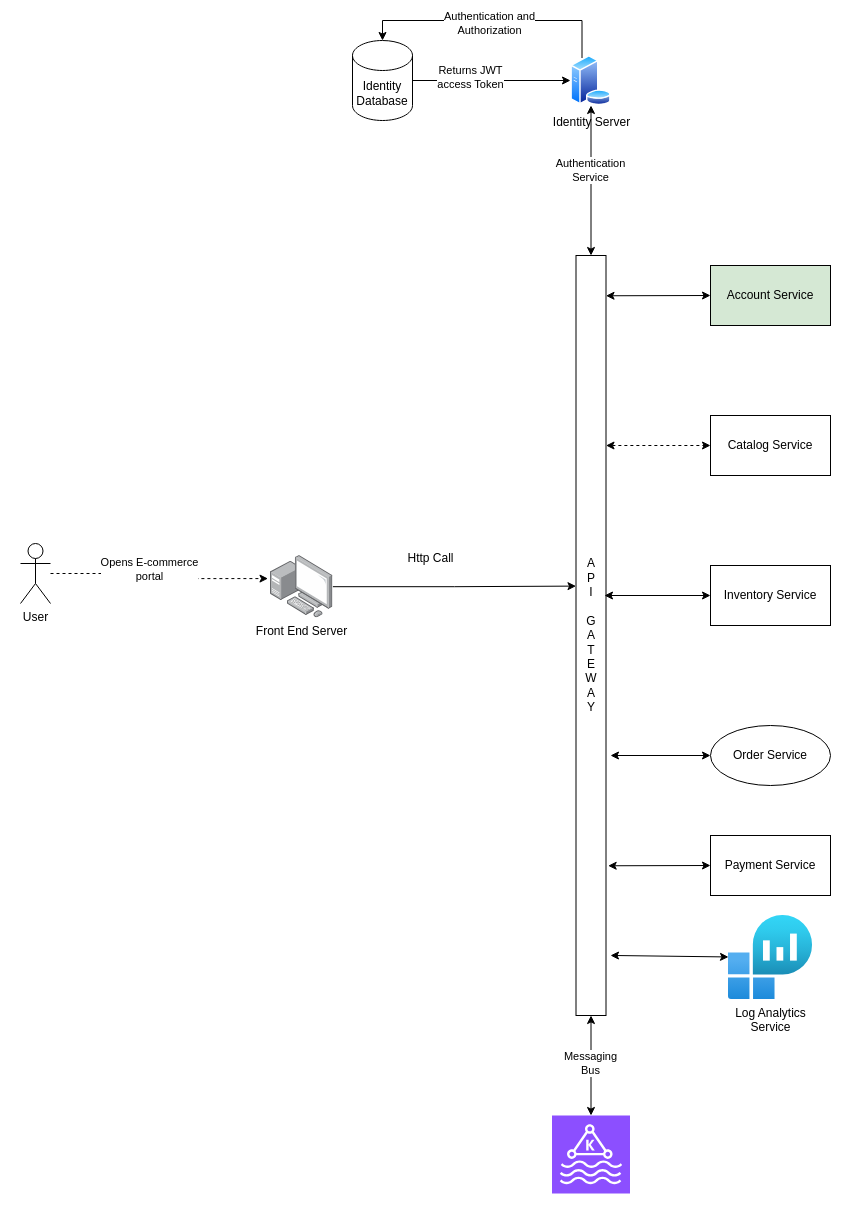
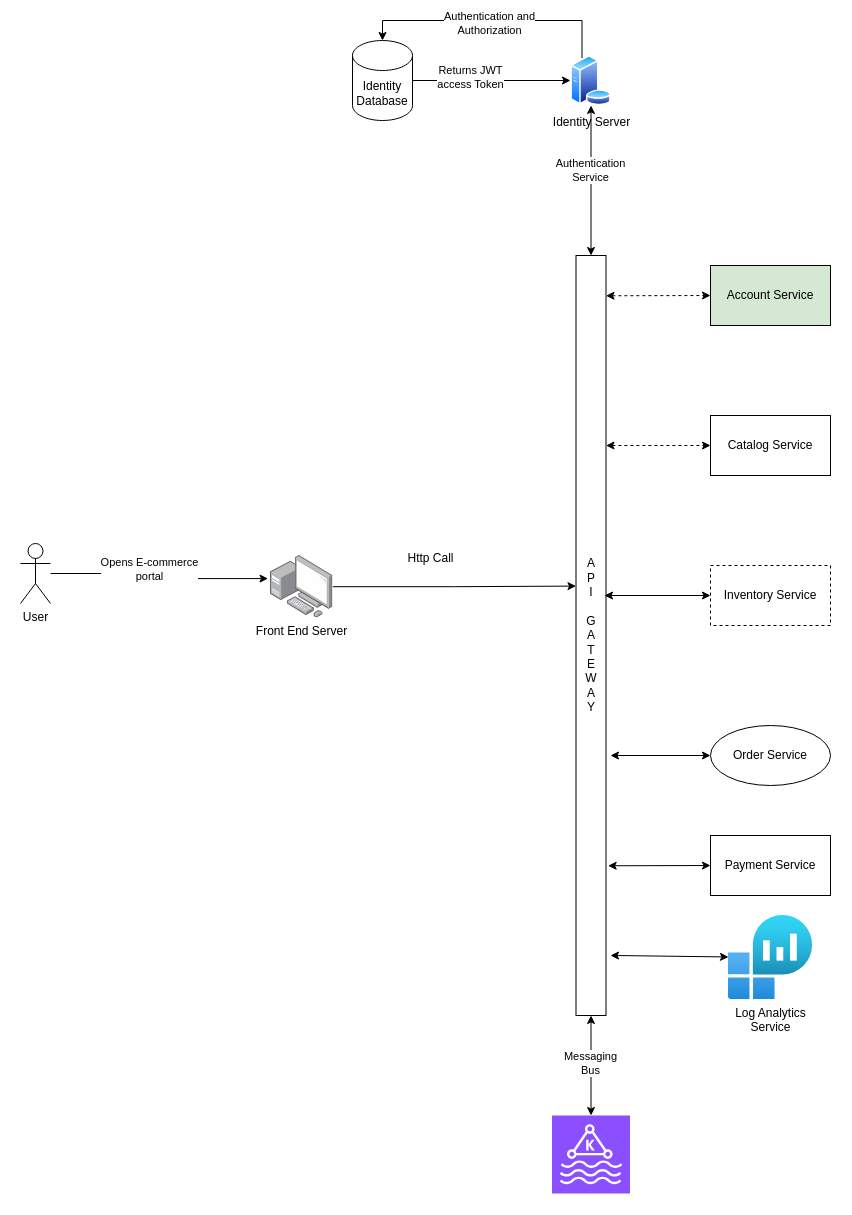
  <mxCell id="0" />
  <mxCell id="1" parent="0" />
  <mxCell id="2" value="A&lt;br&gt;P&lt;br&gt;I&lt;br&gt;&lt;br&gt;G&lt;br&gt;A&lt;br&gt;T&lt;br&gt;E&lt;br&gt;W&lt;br&gt;A&lt;br&gt;Y" style="rounded=0;whiteSpace=wrap;html=1;" vertex="1" parent="1"><mxGeometry x="575.5" y="255" width="30" height="760" as="geometry" /></mxCell>
  <mxCell id="3" value="Front End Server" style="image;points=[];aspect=fixed;html=1;align=center;shadow=0;dashed=0;image=img/lib/allied_telesis/computer_and_terminals/Personal_Computer_with_Server.svg;" vertex="1" parent="1"><mxGeometry x="270" y="555" width="62.4" height="62.4" as="geometry" /></mxCell>
  <mxCell id="4" value="Identity Server" style="image;aspect=fixed;perimeter=ellipsePerimeter;html=1;align=center;shadow=0;dashed=0;spacingTop=3;image=img/lib/active_directory/database_server.svg;" vertex="1" parent="1"><mxGeometry x="570" y="55" width="41" height="50" as="geometry" /></mxCell>
  <mxCell id="5" style="edgeStyle=orthogonalEdgeStyle;rounded=0;orthogonalLoop=1;jettySize=auto;html=1;entryX=0;entryY=0.5;entryDx=0;entryDy=0;" edge="1" parent="1" source="7" target="4"><mxGeometry relative="1" as="geometry" /></mxCell>
  <mxCell id="6" value="Returns JWT&lt;br&gt;access Token" style="edgeLabel;html=1;align=center;verticalAlign=middle;resizable=0;points=[];" vertex="1" connectable="0" parent="5"><mxGeometry x="-0.263" y="4" relative="1" as="geometry"><mxPoint x="-1" as="offset" /></mxGeometry></mxCell>
  <mxCell id="7" value="Identity&lt;br&gt;Database" style="shape=cylinder3;whiteSpace=wrap;html=1;boundedLbl=1;backgroundOutline=1;size=15;" vertex="1" parent="1"><mxGeometry x="352" y="40" width="60" height="80" as="geometry" /></mxCell>
  <mxCell id="8" style="edgeStyle=orthogonalEdgeStyle;rounded=0;orthogonalLoop=1;jettySize=auto;html=1;entryX=0;entryY=0.435;entryDx=0;entryDy=0;entryPerimeter=0;" edge="1" parent="1" source="3" target="2"><mxGeometry relative="1" as="geometry" /></mxCell>
  <mxCell id="9" value="Http Call" style="text;html=1;align=center;verticalAlign=middle;resizable=0;points=[];autosize=1;strokeColor=none;fillColor=none;" vertex="1" parent="1"><mxGeometry x="395" y="543" width="70" height="30" as="geometry" /></mxCell>
  <mxCell id="10" value="User" style="shape=umlActor;verticalLabelPosition=bottom;verticalAlign=top;html=1;outlineConnect=0;" vertex="1" parent="1"><mxGeometry x="20" y="543" width="30" height="60" as="geometry" /></mxCell>
- <mxCell id="11" style="edgeStyle=orthogonalEdgeStyle;rounded=0;orthogonalLoop=1;jettySize=auto;html=1;entryX=-0.04;entryY=0.37;entryDx=0;entryDy=0;entryPerimeter=0;dashed=1;" edge="1" parent="1" source="10" target="3"><mxGeometry relative="1" as="geometry" /></mxCell>
+ <mxCell id="11" style="edgeStyle=orthogonalEdgeStyle;rounded=0;orthogonalLoop=1;jettySize=auto;html=1;entryX=-0.04;entryY=0.37;entryDx=0;entryDy=0;entryPerimeter=0;" edge="1" parent="1" source="10" target="3"><mxGeometry relative="1" as="geometry" /></mxCell>
  <mxCell id="12" value="Opens E-commerce&lt;br&gt;portal" style="edgeLabel;html=1;align=center;verticalAlign=middle;resizable=0;points=[];" vertex="1" connectable="0" parent="11"><mxGeometry x="-0.125" y="5" relative="1" as="geometry"><mxPoint x="1" as="offset" /></mxGeometry></mxCell>
  <mxCell id="13" style="edgeStyle=orthogonalEdgeStyle;rounded=0;orthogonalLoop=1;jettySize=auto;html=1;entryX=0.5;entryY=0;entryDx=0;entryDy=0;entryPerimeter=0;exitX=0.25;exitY=0;exitDx=0;exitDy=0;" edge="1" parent="1" source="4" target="7"><mxGeometry relative="1" as="geometry"><Array as="points"><mxPoint x="582" y="20" /><mxPoint x="382" y="20" /></Array></mxGeometry></mxCell>
  <mxCell id="14" value="Authentication and&lt;br&gt;Authorization" style="edgeLabel;html=1;align=center;verticalAlign=middle;resizable=0;points=[];" vertex="1" connectable="0" parent="13"><mxGeometry x="0.021" y="2" relative="1" as="geometry"><mxPoint as="offset" /></mxGeometry></mxCell>
  <mxCell id="15" value="" style="endArrow=classic;startArrow=classic;html=1;rounded=0;exitX=0.5;exitY=0;exitDx=0;exitDy=0;" edge="1" parent="1" source="2" target="4"><mxGeometry width="50" height="50" relative="1" as="geometry"><mxPoint x="580" y="225" as="sourcePoint" /><mxPoint x="630" y="175" as="targetPoint" /></mxGeometry></mxCell>
  <mxCell id="16" value="Authentication&lt;br&gt;Service" style="edgeLabel;html=1;align=center;verticalAlign=middle;resizable=0;points=[];" vertex="1" connectable="0" parent="15"><mxGeometry x="0.151" y="1" relative="1" as="geometry"><mxPoint as="offset" /></mxGeometry></mxCell>
  <mxCell id="17" value="Account Service" style="rounded=0;whiteSpace=wrap;html=1;fillColor=#d5e8d4;" vertex="1" parent="1"><mxGeometry x="710" y="265" width="120" height="60" as="geometry" /></mxCell>
  <mxCell id="18" value="Catalog Service" style="rounded=0;whiteSpace=wrap;html=1;" vertex="1" parent="1"><mxGeometry x="710" y="415" width="120" height="60" as="geometry" /></mxCell>
- <mxCell id="19" value="Inventory Service" style="rounded=0;whiteSpace=wrap;html=1;" vertex="1" parent="1"><mxGeometry x="710" y="565" width="120" height="60" as="geometry" /></mxCell>
+ <mxCell id="19" value="Inventory Service" style="rounded=0;whiteSpace=wrap;html=1;dashed=1;" vertex="1" parent="1"><mxGeometry x="710" y="565" width="120" height="60" as="geometry" /></mxCell>
  <mxCell id="20" value="Order Service" style="ellipse;whiteSpace=wrap;html=1;" vertex="1" parent="1"><mxGeometry x="710" y="725" width="120" height="60" as="geometry" /></mxCell>
  <mxCell id="21" value="" style="sketch=0;points=[[0,0,0],[0.25,0,0],[0.5,0,0],[0.75,0,0],[1,0,0],[0,1,0],[0.25,1,0],[0.5,1,0],[0.75,1,0],[1,1,0],[0,0.25,0],[0,0.5,0],[0,0.75,0],[1,0.25,0],[1,0.5,0],[1,0.75,0]];outlineConnect=0;fontColor=#232F3E;fillColor=#8C4FFF;strokeColor=#ffffff;dashed=0;verticalLabelPosition=bottom;verticalAlign=top;align=center;html=1;fontSize=12;fontStyle=0;aspect=fixed;shape=mxgraph.aws4.resourceIcon;resIcon=mxgraph.aws4.managed_streaming_for_kafka;" vertex="1" parent="1"><mxGeometry x="551.5" y="1115" width="78" height="78" as="geometry" /></mxCell>
  <mxCell id="22" value="" style="endArrow=classic;startArrow=classic;html=1;rounded=0;entryX=0.5;entryY=0;entryDx=0;entryDy=0;entryPerimeter=0;exitX=0.5;exitY=1;exitDx=0;exitDy=0;" edge="1" parent="1" source="2" target="21"><mxGeometry width="50" height="50" relative="1" as="geometry"><mxPoint x="620" y="1035" as="sourcePoint" /><mxPoint x="680" y="925" as="targetPoint" /></mxGeometry></mxCell>
  <mxCell id="23" value="Messaging&lt;br&gt;Bus" style="edgeLabel;html=1;align=center;verticalAlign=middle;resizable=0;points=[];" vertex="1" connectable="0" parent="22"><mxGeometry x="-0.067" y="-1" relative="1" as="geometry"><mxPoint as="offset" /></mxGeometry></mxCell>
  <mxCell id="24" value="" style="endArrow=classic;startArrow=classic;html=1;rounded=0;entryX=0;entryY=0.5;entryDx=0;entryDy=0;" edge="1" parent="1" target="20"><mxGeometry width="50" height="50" relative="1" as="geometry"><mxPoint x="610" y="755" as="sourcePoint" /><mxPoint x="700" y="754.41" as="targetPoint" /></mxGeometry></mxCell>
  <mxCell id="25" value="" style="endArrow=classic;startArrow=classic;html=1;rounded=0;entryX=0;entryY=0.5;entryDx=0;entryDy=0;" edge="1" parent="1" target="19"><mxGeometry width="50" height="50" relative="1" as="geometry"><mxPoint x="604" y="595" as="sourcePoint" /><mxPoint x="740" y="655" as="targetPoint" /></mxGeometry></mxCell>
  <mxCell id="26" value="" style="endArrow=classic;startArrow=classic;html=1;rounded=0;entryX=0;entryY=0.5;entryDx=0;entryDy=0;exitX=1;exitY=0.25;exitDx=0;exitDy=0;dashed=1;" edge="1" parent="1" source="2" target="18"><mxGeometry width="50" height="50" relative="1" as="geometry"><mxPoint x="640" y="495" as="sourcePoint" /><mxPoint x="740" y="495" as="targetPoint" /></mxGeometry></mxCell>
- <mxCell id="27" value="" style="endArrow=classic;startArrow=classic;html=1;rounded=0;entryX=0;entryY=0.5;entryDx=0;entryDy=0;exitX=1;exitY=0.053;exitDx=0;exitDy=0;exitPerimeter=0;" edge="1" parent="1" source="2" target="17"><mxGeometry width="50" height="50" relative="1" as="geometry"><mxPoint x="605.5" y="335" as="sourcePoint" /><mxPoint x="705.5" y="335" as="targetPoint" /></mxGeometry></mxCell>
+ <mxCell id="27" value="" style="endArrow=classic;startArrow=classic;html=1;rounded=0;entryX=0;entryY=0.5;entryDx=0;entryDy=0;exitX=1;exitY=0.053;exitDx=0;exitDy=0;exitPerimeter=0;dashed=1;" edge="1" parent="1" source="2" target="17"><mxGeometry width="50" height="50" relative="1" as="geometry"><mxPoint x="605.5" y="335" as="sourcePoint" /><mxPoint x="705.5" y="335" as="targetPoint" /></mxGeometry></mxCell>
  <mxCell id="28" value="Log Analytics&lt;br&gt;Service" style="image;aspect=fixed;html=1;points=[];align=center;fontSize=12;image=img/lib/azure2/analytics/Log_Analytics_Workspaces.svg;" vertex="1" parent="1"><mxGeometry x="728" y="915" width="84" height="84" as="geometry" /></mxCell>
  <mxCell id="29" value="" style="endArrow=classic;startArrow=classic;html=1;rounded=0;exitX=1.15;exitY=0.921;exitDx=0;exitDy=0;exitPerimeter=0;" edge="1" parent="1" source="2" target="28"><mxGeometry width="50" height="50" relative="1" as="geometry"><mxPoint x="610" y="935" as="sourcePoint" /><mxPoint x="710" y="935" as="targetPoint" /></mxGeometry></mxCell>
  <mxCell id="30" value="Payment Service" style="rounded=0;whiteSpace=wrap;html=1;" vertex="1" parent="1"><mxGeometry x="710" y="835" width="120" height="60" as="geometry" /></mxCell>
  <mxCell id="31" value="" style="endArrow=classic;startArrow=classic;html=1;rounded=0;entryX=0;entryY=0.5;entryDx=0;entryDy=0;exitX=1.072;exitY=0.803;exitDx=0;exitDy=0;exitPerimeter=0;" edge="1" parent="1" source="2" target="30"><mxGeometry width="50" height="50" relative="1" as="geometry"><mxPoint x="620" y="845" as="sourcePoint" /><mxPoint x="720" y="845" as="targetPoint" /></mxGeometry></mxCell>
